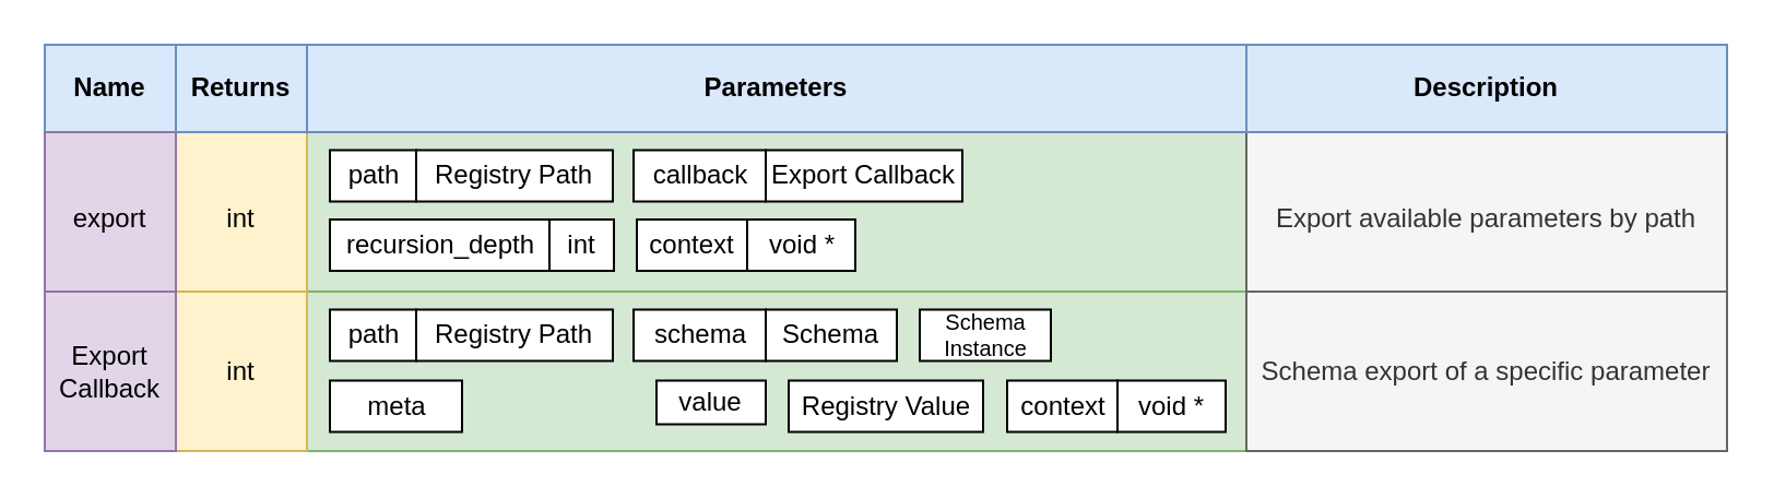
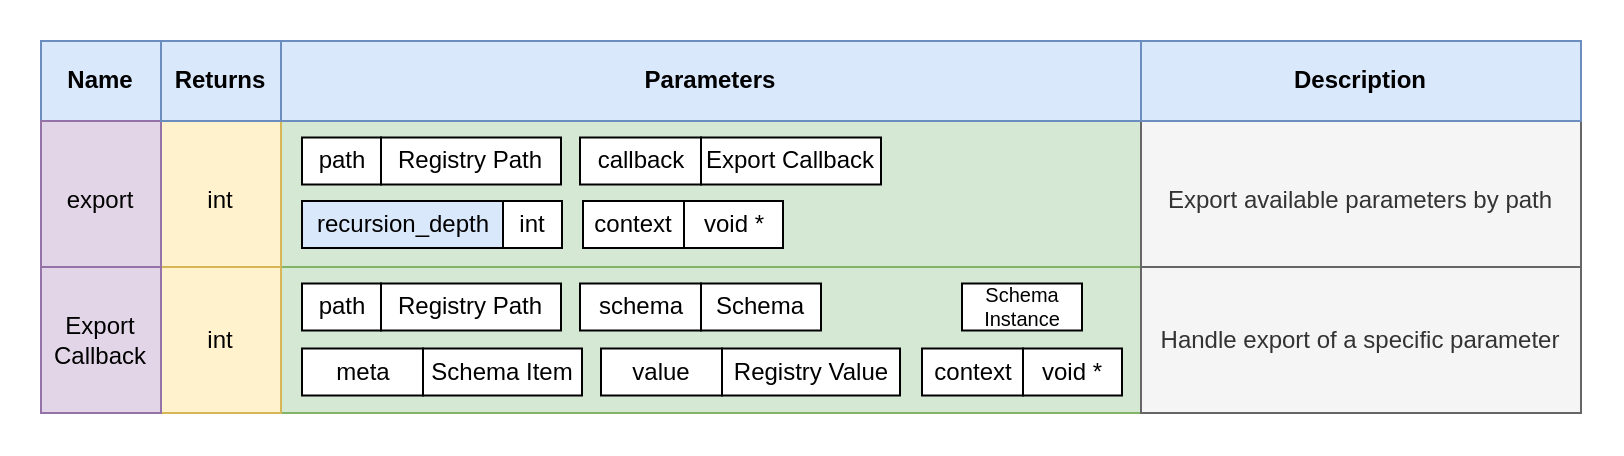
  <mxCell id="0" />
  <mxCell id="1" parent="0" />
  <mxCell id="2" value="" style="rounded=0;whiteSpace=wrap;html=1;fillColor=#d5e8d4;strokeColor=#82b366;" vertex="1" parent="1"><mxGeometry x="140" y="60" width="430" height="73" as="geometry" /></mxCell>
  <mxCell id="3" value="&lt;b&gt;Name&lt;/b&gt;" style="rounded=0;whiteSpace=wrap;html=1;align=center;fillColor=#dae8fc;strokeColor=#6c8ebf;" parent="1" vertex="1"><mxGeometry x="20" y="20" width="60" height="40" as="geometry" /></mxCell>
  <mxCell id="4" value="int" style="rounded=0;whiteSpace=wrap;html=1;fillColor=#fff2cc;strokeColor=#d6b656;" parent="1" vertex="1"><mxGeometry x="80" y="60" width="60" height="80" as="geometry" /></mxCell>
  <mxCell id="5" value="export" style="rounded=0;whiteSpace=wrap;html=1;fillColor=#e1d5e7;strokeColor=#9673a6;" parent="1" vertex="1"><mxGeometry x="20" y="60" width="60" height="80" as="geometry" /></mxCell>
  <mxCell id="6" value="path" style="rounded=0;whiteSpace=wrap;html=1;" parent="1" vertex="1"><mxGeometry x="150.5" y="68.25" width="39.5" height="23.5" as="geometry" /></mxCell>
  <mxCell id="7" value="Registry Path" style="rounded=0;whiteSpace=wrap;html=1;" parent="1" vertex="1"><mxGeometry x="190" y="68.25" width="90" height="23.5" as="geometry" /></mxCell>
  <mxCell id="8" value="callback" style="rounded=0;whiteSpace=wrap;html=1;" parent="1" vertex="1"><mxGeometry x="289.5" y="68.25" width="60.5" height="23.5" as="geometry" /></mxCell>
  <mxCell id="9" value="Export Callback" style="rounded=0;whiteSpace=wrap;html=1;" parent="1" vertex="1"><mxGeometry x="350" y="68.25" width="90" height="23.5" as="geometry" /></mxCell>
  <mxCell id="10" value="&lt;b&gt;Parameters&lt;/b&gt;" style="rounded=0;whiteSpace=wrap;html=1;align=center;fillColor=#dae8fc;strokeColor=#6c8ebf;" parent="1" vertex="1"><mxGeometry x="140" y="20" width="430" height="40" as="geometry" /></mxCell>
  <mxCell id="11" value="&lt;b&gt;Returns&lt;/b&gt;" style="rounded=0;whiteSpace=wrap;html=1;align=center;fillColor=#dae8fc;strokeColor=#6c8ebf;" parent="1" vertex="1"><mxGeometry x="80" y="20" width="60" height="40" as="geometry" /></mxCell>
  <mxCell id="12" value="Export available parameters by path" style="rounded=0;whiteSpace=wrap;html=1;fillColor=#f5f5f5;strokeColor=#666666;fontColor=#333333;" parent="1" vertex="1"><mxGeometry x="570" y="60" width="220" height="80" as="geometry" /></mxCell>
  <mxCell id="13" value="&lt;b&gt;Description&lt;/b&gt;" style="rounded=0;whiteSpace=wrap;html=1;align=center;fillColor=#dae8fc;strokeColor=#6c8ebf;" parent="1" vertex="1"><mxGeometry x="570" y="20" width="220" height="40" as="geometry" /></mxCell>
  <mxCell id="14" value="" style="rounded=0;whiteSpace=wrap;html=1;fillColor=#d5e8d4;strokeColor=#82b366;" parent="1" vertex="1"><mxGeometry x="140" y="133" width="430" height="73" as="geometry" /></mxCell>
  <mxCell id="15" value="int" style="rounded=0;whiteSpace=wrap;html=1;fillColor=#fff2cc;strokeColor=#d6b656;" parent="1" vertex="1"><mxGeometry x="80" y="133" width="60" height="73" as="geometry" /></mxCell>
  <mxCell id="16" value="Export Callback" style="rounded=0;whiteSpace=wrap;html=1;fillColor=#e1d5e7;strokeColor=#9673a6;" parent="1" vertex="1"><mxGeometry x="20" y="133" width="60" height="73" as="geometry" /></mxCell>
  <mxCell id="17" value="path" style="rounded=0;whiteSpace=wrap;html=1;" parent="1" vertex="1"><mxGeometry x="150.5" y="141.25" width="39.5" height="23.5" as="geometry" /></mxCell>
  <mxCell id="18" value="Registry Path" style="rounded=0;whiteSpace=wrap;html=1;" parent="1" vertex="1"><mxGeometry x="190" y="141.25" width="90" height="23.5" as="geometry" /></mxCell>
  <mxCell id="19" value="schema" style="rounded=0;whiteSpace=wrap;html=1;" parent="1" vertex="1"><mxGeometry x="289.5" y="141.25" width="60.5" height="23.5" as="geometry" /></mxCell>
  <mxCell id="20" value="Schema" style="rounded=0;whiteSpace=wrap;html=1;" parent="1" vertex="1"><mxGeometry x="350" y="141.25" width="60" height="23.5" as="geometry" /></mxCell>
- <mxCell id="21" value="Schema export of a specific parameter" style="rounded=0;whiteSpace=wrap;html=1;fillColor=#f5f5f5;strokeColor=#666666;fontColor=#333333;" parent="1" vertex="1"><mxGeometry x="570" y="133" width="220" height="73" as="geometry" /></mxCell>
- <mxCell id="22" value="&lt;font style=&quot;font-size: 10px; line-height: 0.8;&quot;&gt;Schema Instance&lt;/font&gt;" style="rounded=0;whiteSpace=wrap;html=1;fontSize=10;" parent="1" vertex="1"><mxGeometry x="420.5" y="141.25" width="60" height="23.5" as="geometry" /></mxCell>
- <mxCell id="23" value="value" style="rounded=0;whiteSpace=wrap;html=1;" parent="1" vertex="1"><mxGeometry x="300" y="173.75" width="50" height="20" as="geometry" /></mxCell>
+ <mxCell id="21" value="Handle export of a specific parameter" style="rounded=0;whiteSpace=wrap;html=1;fillColor=#f5f5f5;strokeColor=#666666;fontColor=#333333;" parent="1" vertex="1"><mxGeometry x="570" y="133" width="220" height="73" as="geometry" /></mxCell>
+ <mxCell id="22" value="&lt;font style=&quot;font-size: 10px; line-height: 0.8;&quot;&gt;Schema Instance&lt;/font&gt;" style="rounded=0;whiteSpace=wrap;html=1;fontSize=10;" parent="1" vertex="1"><mxGeometry x="480.5" y="141.25" width="60" height="23.5" as="geometry" /></mxCell>
+ <mxCell id="23" value="value" style="rounded=0;whiteSpace=wrap;html=1;" parent="1" vertex="1"><mxGeometry x="300" y="173.75" width="60.5" height="23.5" as="geometry" /></mxCell>
  <mxCell id="24" value="Registry Value" style="rounded=0;whiteSpace=wrap;html=1;fontSize=12;" parent="1" vertex="1"><mxGeometry x="360.5" y="173.75" width="89" height="23.5" as="geometry" /></mxCell>
  <mxCell id="25" value="meta" style="rounded=0;whiteSpace=wrap;html=1;" parent="1" vertex="1"><mxGeometry x="150.5" y="173.75" width="60.5" height="23.5" as="geometry" /></mxCell>
- <mxCell id="27" value="recursion_depth" style="rounded=0;whiteSpace=wrap;html=1;" vertex="1" parent="1"><mxGeometry x="150.5" y="100" width="100.5" height="23.5" as="geometry" /></mxCell>
+ <mxCell id="26" value="Schema Item" style="rounded=0;whiteSpace=wrap;html=1;fontSize=12;" parent="1" vertex="1"><mxGeometry x="211" y="173.75" width="79.5" height="23.5" as="geometry" /></mxCell>
+ <mxCell id="27" value="recursion_depth" style="rounded=0;whiteSpace=wrap;html=1;fillColor=#dae8fc;" vertex="1" parent="1"><mxGeometry x="150.5" y="100" width="100.5" height="23.5" as="geometry" /></mxCell>
  <mxCell id="28" value="int" style="rounded=0;whiteSpace=wrap;html=1;" vertex="1" parent="1"><mxGeometry x="251" y="100" width="29.5" height="23.5" as="geometry" /></mxCell>
  <mxCell id="29" value="context" style="rounded=0;whiteSpace=wrap;html=1;" vertex="1" parent="1"><mxGeometry x="291" y="100" width="50.5" height="23.5" as="geometry" /></mxCell>
  <mxCell id="30" value="void *" style="rounded=0;whiteSpace=wrap;html=1;fontSize=12;" vertex="1" parent="1"><mxGeometry x="341.5" y="100" width="49.5" height="23.5" as="geometry" /></mxCell>
  <mxCell id="31" value="context" style="rounded=0;whiteSpace=wrap;html=1;" vertex="1" parent="1"><mxGeometry x="460.5" y="173.75" width="50.5" height="23.5" as="geometry" /></mxCell>
  <mxCell id="32" value="void *" style="rounded=0;whiteSpace=wrap;html=1;fontSize=12;" vertex="1" parent="1"><mxGeometry x="511" y="173.75" width="49.5" height="23.5" as="geometry" /></mxCell>
